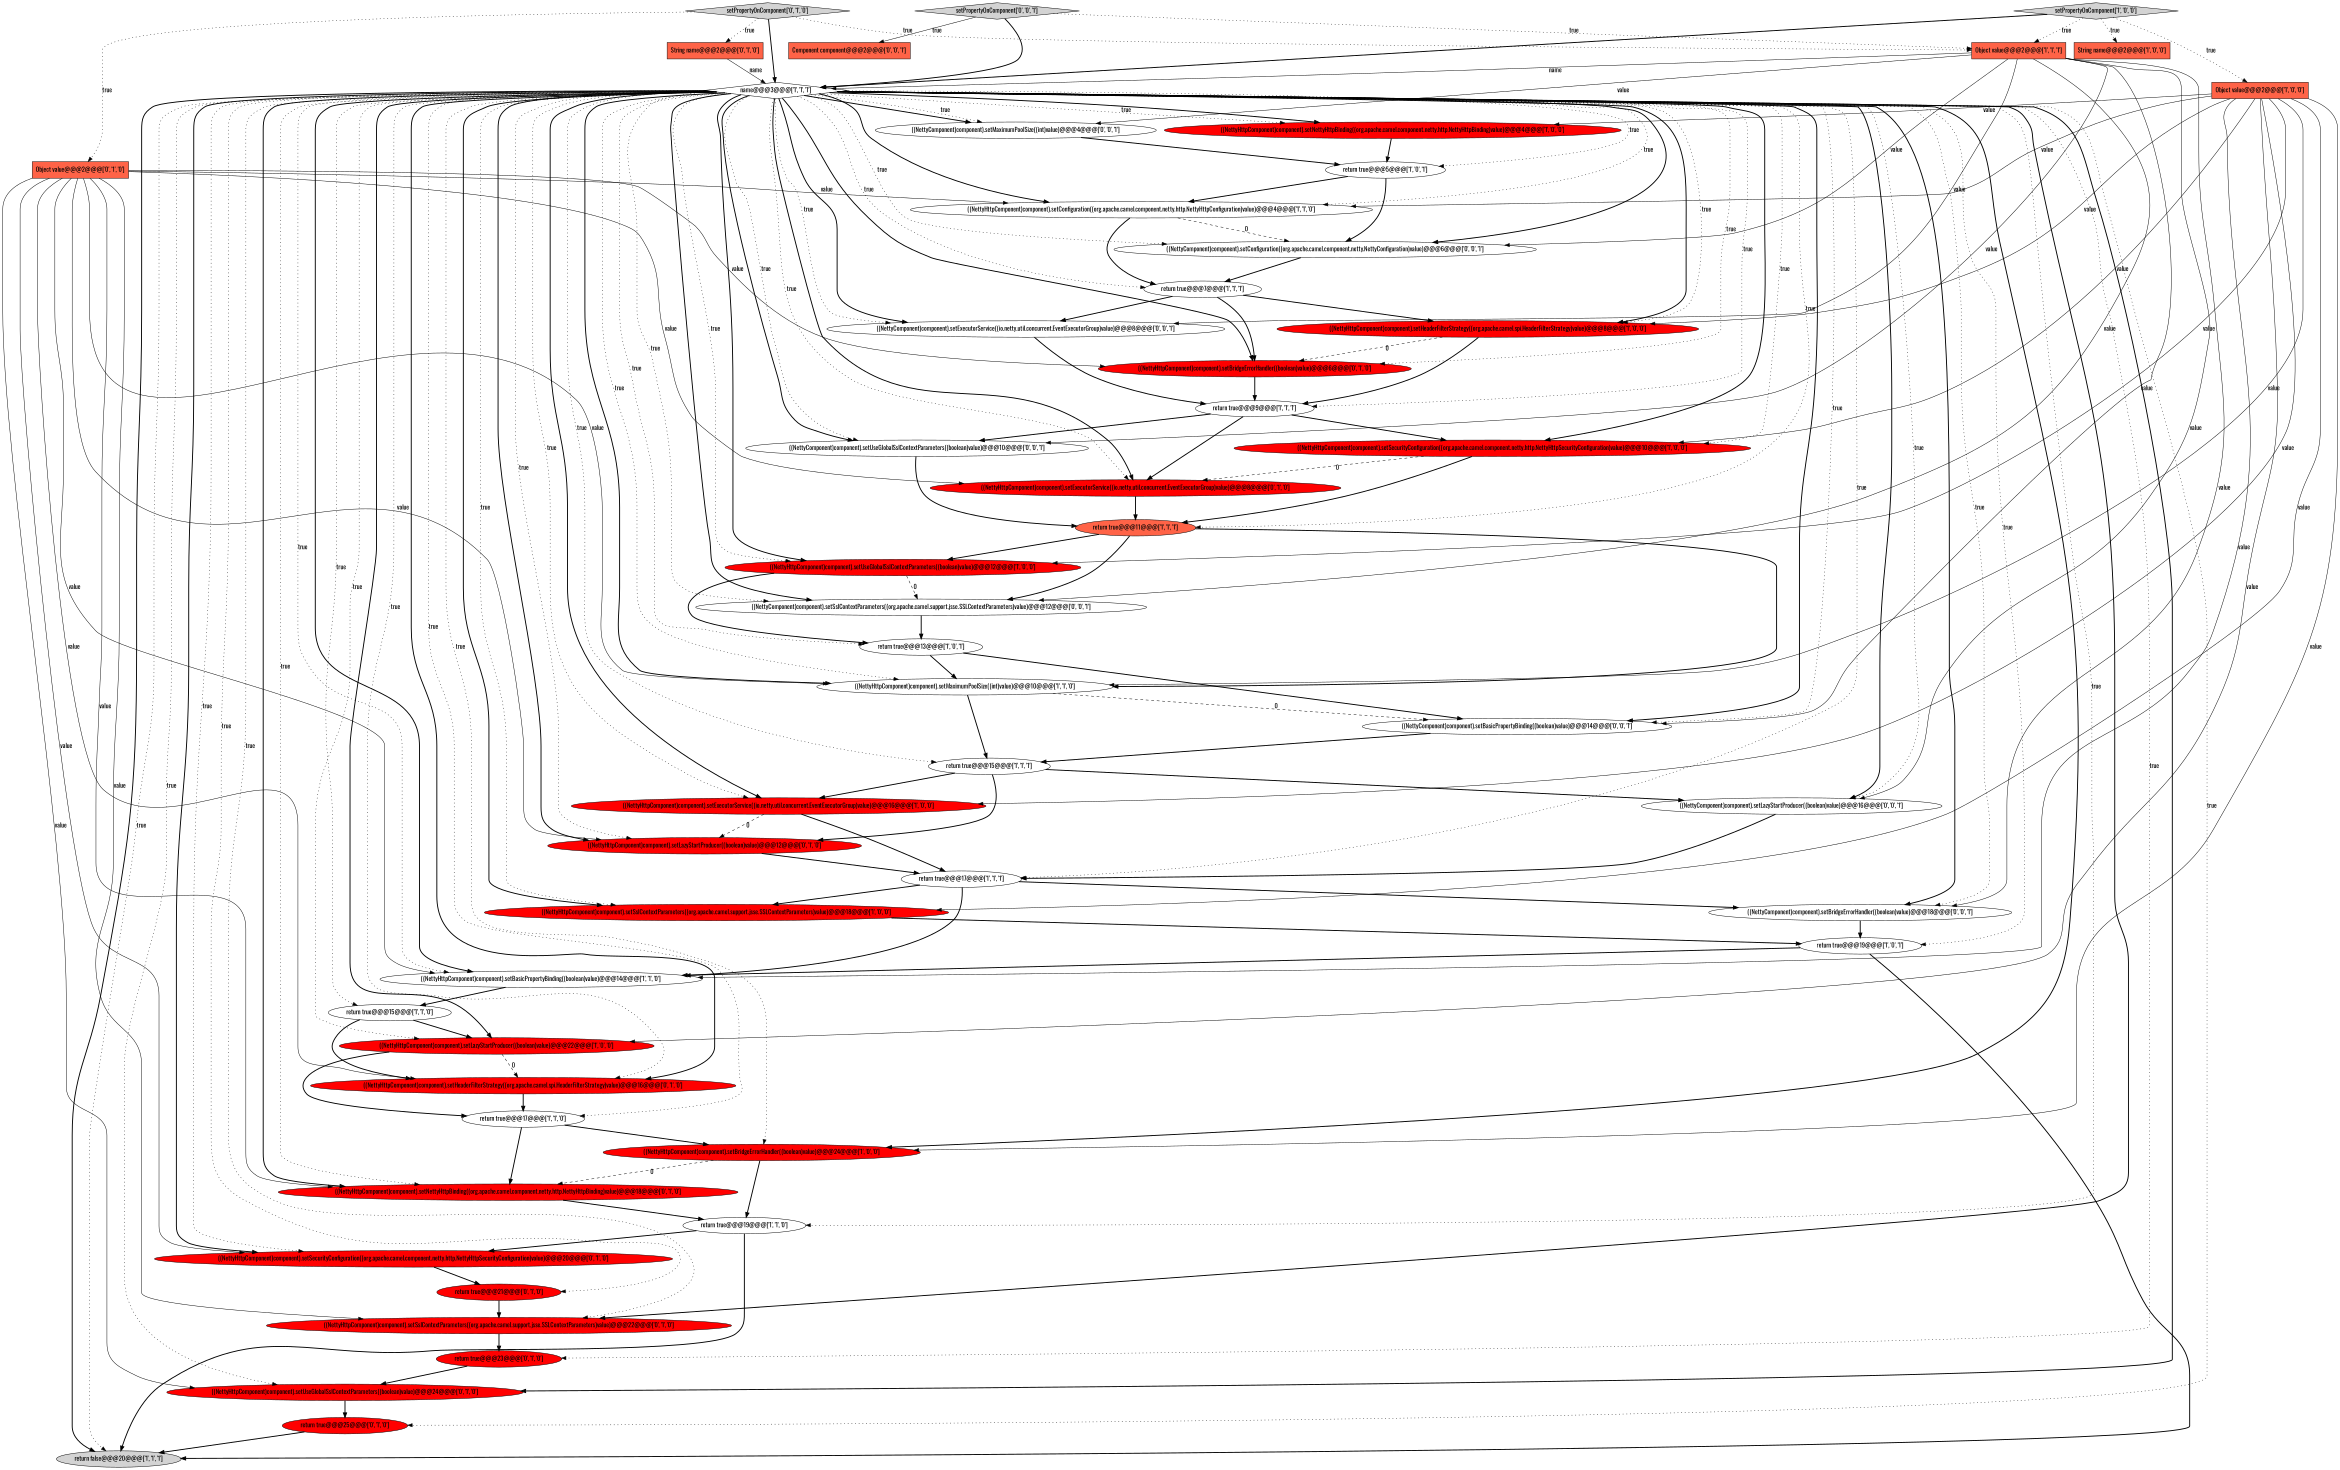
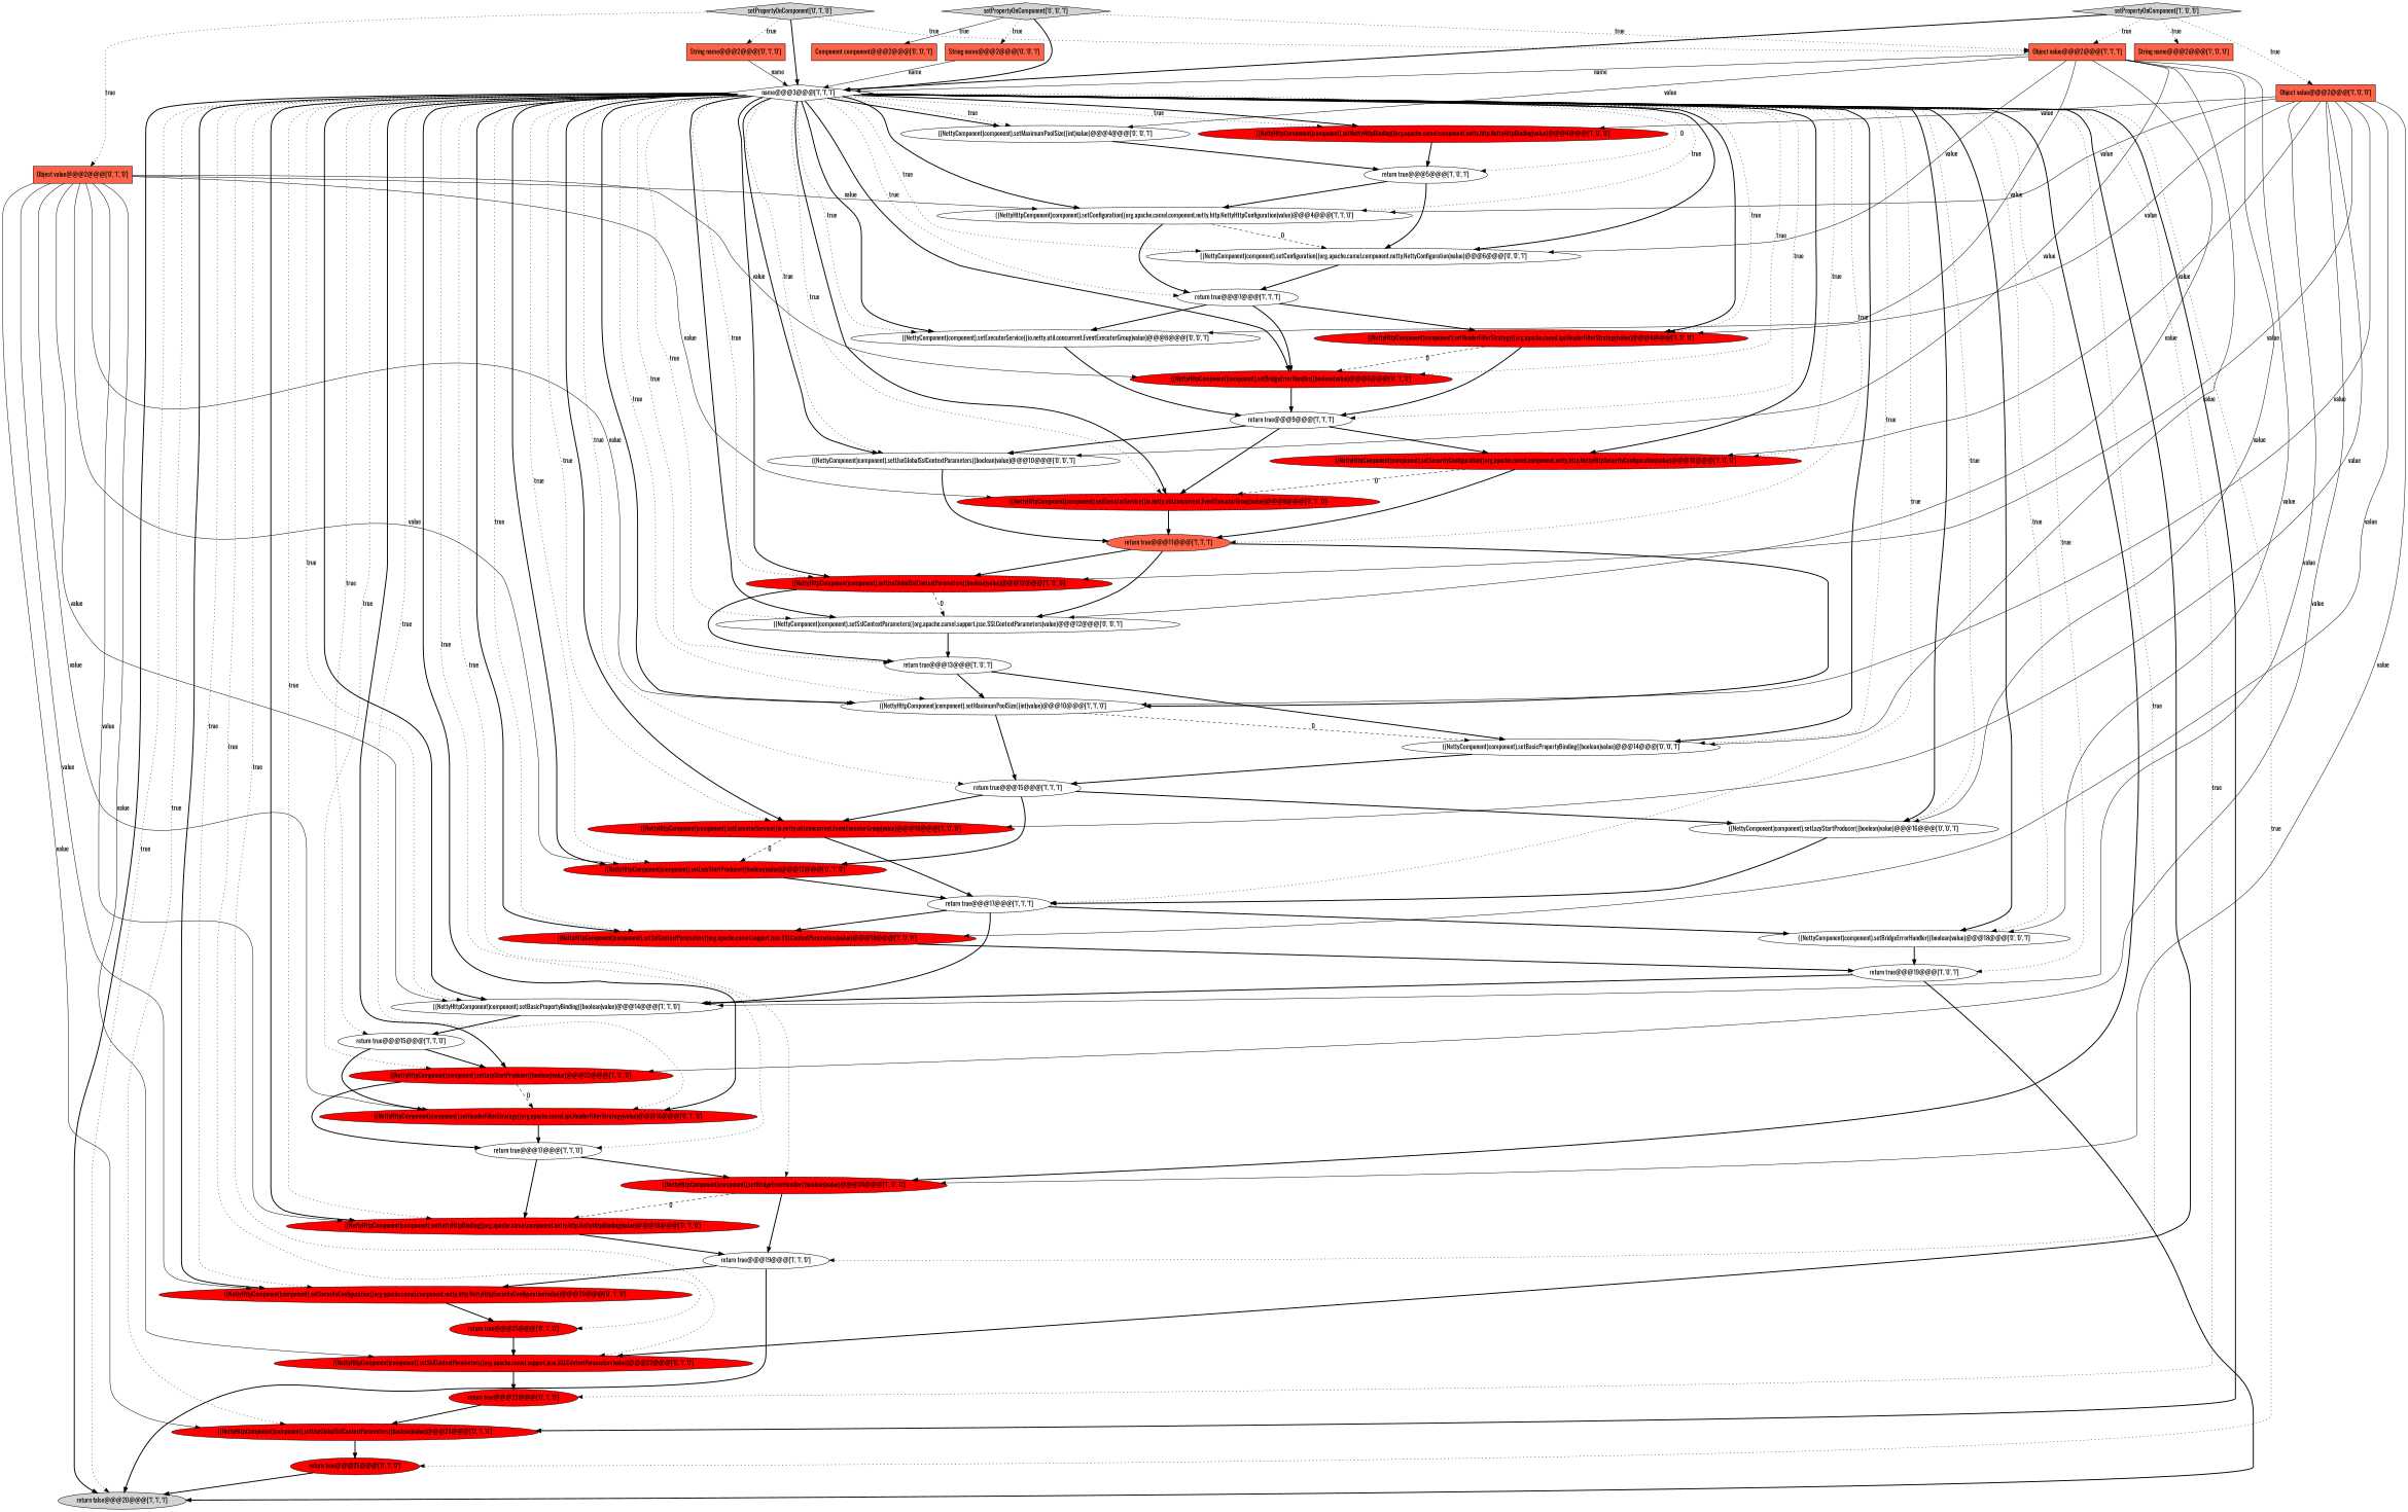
  digraph {
    fontname=Oswald
    node [fillcolor=white fontname=Oswald shape=ellipse style=filled]
    edge [fontname=Oswald style=bold]
    n1 [fillcolor=lightgray label="setPropertyOnComponent['1', '0', '0']" shape=diamond]
    n2 [fillcolor=tomato label="Object value@@@2@@@['1', '1', '1']" shape=box]
    n3 [fillcolor=tomato label="String name@@@2@@@['1', '0', '0']" shape=box]
    n4 [label="name@@@3@@@['1', '1', '1']" shape=diamond]
    n5 [fillcolor=tomato label="Object value@@@2@@@['1', '0', '0']" shape=box]
    n6 [label="((NettyComponent)component).setConfiguration((org.apache.camel.component.netty.NettyConfiguration)value)@@@6@@@['0', '0', '1']"]
    n7 [label="((NettyComponent)component).setSslContextParameters((org.apache.camel.support.jsse.SSLContextParameters)value)@@@12@@@['0', '0', '1']"]
    n8 [label="((NettyComponent)component).setBasicPropertyBinding((boolean)value)@@@14@@@['0', '0', '1']"]
    n9 [label="((NettyComponent)component).setLazyStartProducer((boolean)value)@@@16@@@['0', '0', '1']"]
    n10 [label="((NettyComponent)component).setExecutorService((io.netty.util.concurrent.EventExecutorGroup)value)@@@8@@@['0', '0', '1']"]
    n11 [label="((NettyComponent)component).setMaximumPoolSize((int)value)@@@4@@@['0', '0', '1']"]
    n12 [label="((NettyComponent)component).setBridgeErrorHandler((boolean)value)@@@18@@@['0', '0', '1']"]
    n13 [label="((NettyComponent)component).setUseGlobalSslContextParameters((boolean)value)@@@10@@@['0', '0', '1']"]
    n14 [fillcolor=red label="((NettyHttpComponent)component).setHeaderFilterStrategy((org.apache.camel.spi.HeaderFilterStrategy)value)@@@8@@@['1', '0', '0']"]
    n15 [label="return true@@@9@@@['1', '1', '1']"]
    n16 [fillcolor=red label="((NettyHttpComponent)component).setBridgeErrorHandler((boolean)value)@@@6@@@['0', '1', '0']"]
    n17 [label="return true@@@7@@@['1', '1', '1']"]
    n18 [label="((NettyHttpComponent)component).setConfiguration((org.apache.camel.component.netty.http.NettyHttpConfiguration)value)@@@4@@@['1', '1', '0']"]
    n19 [fillcolor=tomato label="return true@@@11@@@['1', '1', '1']"]
    n20 [label="((NettyHttpComponent)component).setMaximumPoolSize((int)value)@@@10@@@['1', '1', '0']"]
    n21 [fillcolor=red label="((NettyHttpComponent)component).setUseGlobalSslContextParameters((boolean)value)@@@12@@@['1', '0', '0']"]
    n22 [label="return true@@@15@@@['1', '1', '1']"]
    n23 [fillcolor=red label="((NettyHttpComponent)component).setSslContextParameters((org.apache.camel.support.jsse.SSLContextParameters)value)@@@22@@@['0', '1', '0']"]
    n24 [fillcolor=red label="return true@@@23@@@['0', '1', '0']"]
    n25 [fillcolor=red label="((NettyHttpComponent)component).setSecurityConfiguration((org.apache.camel.component.netty.http.NettyHttpSecurityConfiguration)value)@@@20@@@['0', '1', '0']"]
    n26 [fillcolor=red label="return true@@@21@@@['0', '1', '0']"]
    n27 [fillcolor=red label="((NettyHttpComponent)component).setUseGlobalSslContextParameters((boolean)value)@@@24@@@['0', '1', '0']"]
    n28 [fillcolor=red label="return true@@@25@@@['0', '1', '0']"]
    n29 [fillcolor=red label="((NettyHttpComponent)component).setNettyHttpBinding((org.apache.camel.component.netty.http.NettyHttpBinding)value)@@@18@@@['0', '1', '0']"]
    n30 [label="return true@@@19@@@['1', '0', '1']"]
    n31 [label="return true@@@19@@@['1', '1', '0']"]
    n32 [fillcolor=red label="((NettyHttpComponent)component).setLazyStartProducer((boolean)value)@@@12@@@['0', '1', '0']"]
    n33 [fillcolor=red label="((NettyHttpComponent)component).setSslContextParameters((org.apache.camel.support.jsse.SSLContextParameters)value)@@@18@@@['1', '0', '0']"]
    n34 [fillcolor=red label="((NettyHttpComponent)component).setLazyStartProducer((boolean)value)@@@22@@@['1', '0', '0']"]
    n35 [fillcolor=lightgray label="return false@@@20@@@['1', '1', '1']"]
    n36 [label="((NettyHttpComponent)component).setBasicPropertyBinding((boolean)value)@@@14@@@['1', '1', '0']"]
    n37 [label="return true@@@17@@@['1', '1', '0']"]
    n38 [fillcolor=red label="((NettyHttpComponent)component).setHeaderFilterStrategy((org.apache.camel.spi.HeaderFilterStrategy)value)@@@16@@@['0', '1', '0']"]
    n39 [label="return true@@@17@@@['1', '1', '1']"]
    n40 [fillcolor=red label="((NettyHttpComponent)component).setNettyHttpBinding((org.apache.camel.component.netty.http.NettyHttpBinding)value)@@@4@@@['1', '0', '0']"]
    n41 [fillcolor=red label="((NettyHttpComponent)component).setExecutorService((io.netty.util.concurrent.EventExecutorGroup)value)@@@8@@@['0', '1', '0']"]
    n42 [fillcolor=red label="((NettyHttpComponent)component).setExecutorService((io.netty.util.concurrent.EventExecutorGroup)value)@@@16@@@['1', '0', '0']"]
    n43 [fillcolor=red label="((NettyHttpComponent)component).setBridgeErrorHandler((boolean)value)@@@24@@@['1', '0', '0']"]
    n44 [label="return true@@@15@@@['1', '1', '0']"]
    n45 [label="return true@@@13@@@['1', '0', '1']"]
    n46 [label="return true@@@5@@@['1', '0', '1']"]
    n47 [fillcolor=red label="((NettyHttpComponent)component).setSecurityConfiguration((org.apache.camel.component.netty.http.NettyHttpSecurityConfiguration)value)@@@10@@@['1', '0', '0']"]
    n48 [fillcolor=tomato label="String name@@@2@@@['0', '1', '0']" shape=box]
    n49 [fillcolor=tomato label="Component component@@@2@@@['0', '0', '1']" shape=box]
    n50 [fillcolor=lightgray label="setPropertyOnComponent['0', '0', '1']" shape=diamond]
+   n51 [fillcolor=tomato label="String name@@@2@@@['0', '0', '1']" shape=box]
    n52 [fillcolor=lightgray label="setPropertyOnComponent['0', '1', '0']" shape=diamond]
    n53 [fillcolor=tomato label="Object value@@@2@@@['0', '1', '0']" shape=box]
    n1 -> n2 [label=true style=dotted]
    n1 -> n3 [label=true style=dotted]
    n1 -> n4
    n1 -> n5 [label=true style=dotted]
    n2 -> n4 [label=name style=solid]
    n2 -> n6 [label=value style=solid]
    n2 -> n7 [label=value style=solid]
    n2 -> n8 [label=value style=solid]
    n2 -> n9 [label=value style=solid]
    n2 -> n10 [label=value style=solid]
    n2 -> n11 [label=value style=solid]
    n2 -> n12 [label=value style=solid]
    n2 -> n13 [label=value style=solid]
    n4 -> n6 [label=true style=dotted]
    n4 -> n6
    n4 -> n7 [label=true style=dotted]
    n4 -> n7
    n4 -> n8 [label=true style=dotted]
    n4 -> n8
    n4 -> n9
    n4 -> n9 [label=true style=dotted]
    n4 -> n10 [label=true style=dotted]
    n4 -> n10
    n4 -> n11
    n4 -> n11 [label=true style=dotted]
    n4 -> n12 [label=true style=dotted]
    n4 -> n12
    n4 -> n13 [label=true style=dotted]
    n4 -> n13
    n4 -> n14
    n4 -> n14 [label=true style=dotted]
    n4 -> n15 [label=true style=dotted]
    n4 -> n16 [label=true style=dotted]
    n4 -> n16
    n4 -> n17 [label=true style=dotted]
    n4 -> n18
    n4 -> n18 [label=true style=dotted]
    n4 -> n19 [label=true style=dotted]
    n4 -> n20
    n4 -> n20 [label=true style=dotted]
    n4 -> n21 [label=true style=dotted]
    n4 -> n21
    n4 -> n22 [label=true style=dotted]
    n4 -> n23 [label=true style=dotted]
    n4 -> n23
    n4 -> n24 [label=true style=dotted]
    n4 -> n25
    n4 -> n25 [label=true style=dotted]
    n4 -> n26 [label=true style=dotted]
    n4 -> n27 [label=true style=dotted]
    n4 -> n27
    n4 -> n28 [label=true style=dotted]
    n4 -> n29
    n4 -> n29 [label=true style=dotted]
    n4 -> n30 [label=true style=dotted]
    n4 -> n31 [label=true style=dotted]
    n4 -> n32
    n4 -> n32 [label=true style=dotted]
    n4 -> n33 [label=true style=dotted]
    n4 -> n33
    n4 -> n34 [label=true style=dotted]
    n4 -> n34
    n4 -> n35
    n4 -> n35 [label=true style=dotted]
    n4 -> n36 [label=true style=dotted]
    n4 -> n36
    n4 -> n37 [label=true style=dotted]
    n4 -> n38 [label=true style=dotted]
    n4 -> n38
    n4 -> n39 [label=true style=dotted]
    n4 -> n40 [label=true style=dotted]
    n4 -> n40
    n4 -> n41
    n4 -> n41 [label=true style=dotted]
    n4 -> n42
    n4 -> n42 [label=true style=dotted]
    n4 -> n43
    n4 -> n43 [label=true style=dotted]
    n4 -> n44 [label=true style=dotted]
    n4 -> n45 [label=true style=dotted]
-   n4 -> n46 [label=true style=dotted]
+   n4 -> n46 [label=0 style=dotted]
    n4 -> n47 [label=true style=dotted]
    n4 -> n47
    n5 -> n14 [label=value style=solid]
    n5 -> n18 [label=value style=solid]
    n5 -> n20 [label=value style=solid]
    n5 -> n21 [label=value style=solid]
    n5 -> n33 [label=value style=solid]
    n5 -> n34 [label=value style=solid]
    n5 -> n36 [label=value style=solid]
    n5 -> n40 [label=value style=solid]
    n5 -> n42 [label=value style=solid]
    n5 -> n43 [label=value style=solid]
    n5 -> n47 [label=value style=solid]
    n6 -> n17
    n7 -> n45
    n8 -> n22
    n9 -> n39
    n10 -> n15
    n11 -> n46
    n12 -> n30
    n13 -> n19
    n14 -> n15
    n14 -> n16 [label=0 style=dashed]
    n15 -> n13
    n15 -> n41
    n15 -> n47
    n16 -> n15
    n17 -> n10
    n17 -> n14
    n17 -> n16
    n18 -> n6 [label=0 style=dashed]
    n18 -> n17
    n19 -> n7
    n19 -> n20
    n19 -> n21
    n20 -> n8 [label=0 style=dashed]
    n20 -> n22
    n21 -> n7 [label=0 style=dashed]
    n21 -> n45
    n22 -> n9
    n22 -> n32
    n22 -> n42
    n23 -> n24
    n24 -> n27
    n25 -> n26
    n26 -> n23
    n27 -> n28
    n28 -> n35
    n29 -> n31
    n30 -> n35
    n30 -> n36
    n31 -> n25
    n31 -> n35
    n32 -> n39
    n33 -> n30
    n34 -> n37
    n34 -> n38 [label=0 style=dashed]
    n36 -> n44
    n37 -> n29
    n37 -> n43
    n38 -> n37
    n39 -> n12
    n39 -> n33
    n39 -> n36
    n40 -> n46
    n41 -> n19
    n42 -> n32 [label=0 style=dashed]
    n42 -> n39
    n43 -> n29 [label=0 style=dashed]
    n43 -> n31
    n44 -> n34
    n44 -> n38
    n45 -> n8
    n45 -> n20
    n46 -> n6
    n46 -> n18
    n47 -> n19
    n47 -> n41 [label=0 style=dashed]
    n48 -> n4 [label=name style=solid]
    n50 -> n2 [label=true style=dotted]
    n50 -> n4
    n50 -> n49 [label=true style=solid]
+   n50 -> n51 [label=true style=dotted]
+   n51 -> n4 [label=name style=solid]
    n52 -> n2 [label=true style=dotted]
    n52 -> n4
    n52 -> n48 [label=true style=dotted]
    n52 -> n53 [label=true style=dotted]
    n53 -> n16 [label=value style=solid]
    n53 -> n18 [label=value style=solid]
    n53 -> n20 [label=value style=solid]
    n53 -> n23 [label=value style=solid]
    n53 -> n25 [label=value style=solid]
    n53 -> n27 [label=value style=solid]
    n53 -> n29 [label=value style=solid]
    n53 -> n32 [label=value style=solid]
    n53 -> n36 [label=value style=solid]
    n53 -> n38 [label=value style=solid]
    n53 -> n41 [label=value style=solid]
  }
